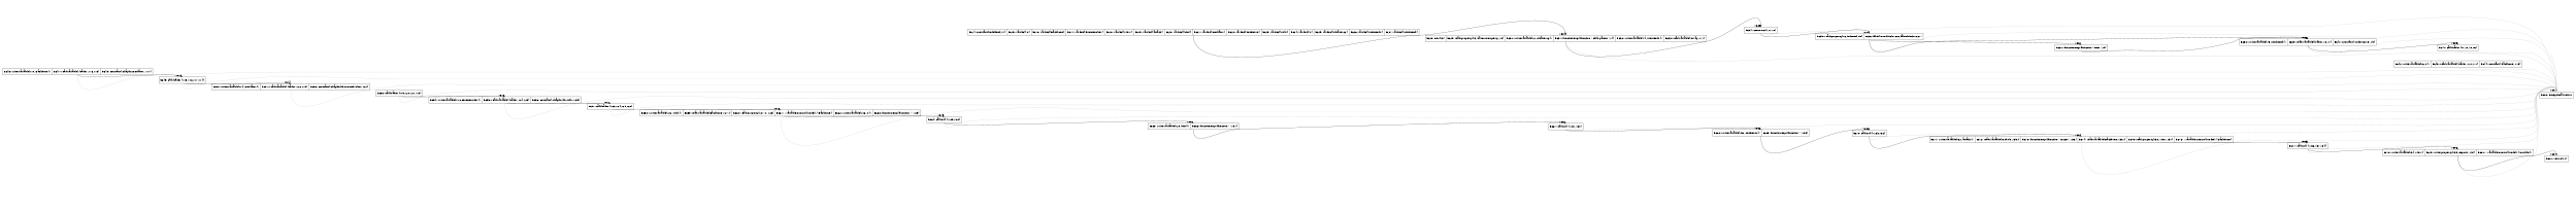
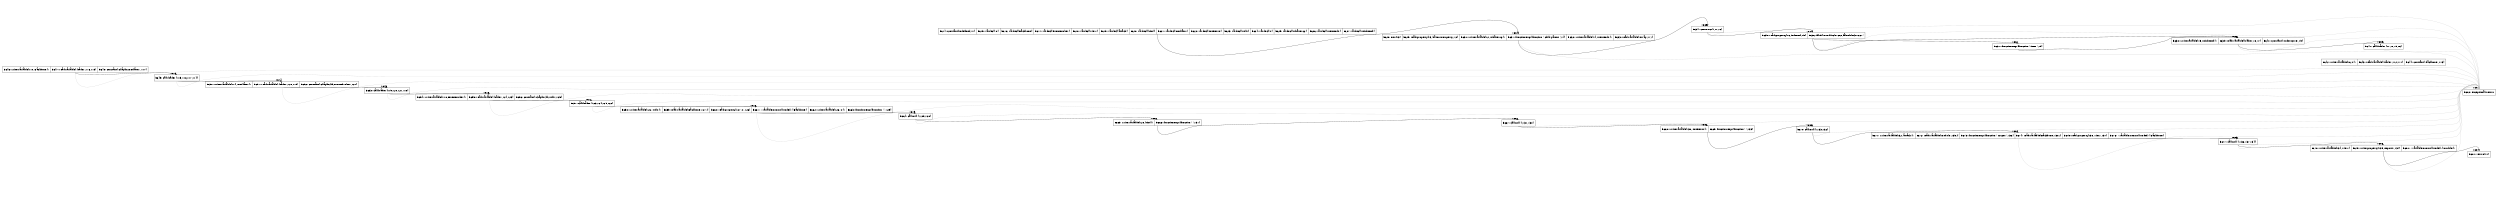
  digraph {
    rankdir=LR
    node [shape=record]
    edge [headport=n tailport=s]
    n1 [label="{5614: constant[undefined,v1]|5615: vardecl['$']|5616: vardecl['Backbone']|5617: vardecl['EventBroker']|5618: vardecl['View']|5619: vardecl['attach']|5620: vardecl['bind']|5621: vardecl['mediator']|5622: vardecl['setHTML']|5623: vardecl['utils']|5624: vardecl['_']|5625: vardecl['__hasProp']|5626: vardecl['__extends']|5627: vardecl['__indexOf']}"]
    n2 [label="{5628: new[v3]|5629: read-property[v3,'hasOwnProperty',v2]|5630: write-variable[v2,'__hasProp']*|5631: function-expr[function ( child parent ),v4]|5632: write-variable[v4,'__extends']*|5633: read-variable['Array',v7,-]}"]
    n3 [label="{5634: construct [-,v7,v6]}"]
    n4 [label="{5682: exceptional-return}"]
    n5 [label="{5635: read-property[v6,'indexOf',v5]|5636: if[v5](true-block:1668,false-block:1667)}"]
    n6 [label="{5638: write-variable[v5,'__indexOf']*|5639: read-variable['loader',v8,v7]|5640: constant[\"underscore\",v9]}"]
    n7 [label="{5637: function-expr[function ( item ),v5]}"]
    n8 [label="{5641: call-loader [v7,v8,v9,v6]}"]
    n9 [label="{5642: write-variable[v6,'_']*|5643: read-variable['loader',v12,v11]|5644: constant[\"backbone\",v13]}"]
    n10 [label="{5646: write-variable[v10,'Backbone']*|5647: read-variable['loader',v16,v15]|5648: constant[\"chaplin/mediator\",v17]}"]
    n11 [label="{5649: call-loader [v15,v16,v17,v14]}"]
    n12 [label="{5650: write-variable[v14,'mediator']*|5651: read-variable['loader',v20,v19]|5652: constant[\"chaplin/lib/event_broker\",v21]}"]
    n13 [label="{5653: call-loader [v19,v20,v21,v18]}"]
    n14 [label="{5654: write-variable[v18,'EventBroker']*|5655: read-variable['loader',v24,v23]|5656: constant[\"chaplin/lib/utils\",v25]}"]
    n15 [label="{5657: call-loader [v23,v24,v25,v22]}"]
    n16 [label="{5658: write-variable[v22,'utils']*|5659: read-variable['Backbone',v27,-]|5660: read-property[v27,'$',v26]|5661: \<variable-non-null-undef\>['Backbone']|5662: write-variable[v26,'$']*|5663: function-expr[function ( ),v29]}"]
    n17 [label="{5664: call-null [-,v29,v28]}"]
    n18 [label="{5665: write-variable[v28,'bind']*|5666: function-expr[function ( ),v31]}"]
    n19 [label="{5667: call-null [-,v31,v30]}"]
    n20 [label="{5668: write-variable[v30,'setHTML']*|5669: function-expr[function ( ),v33]}"]
    n21 [label="{5670: call-null [-,v33,v32]}"]
    n22 [label="{5671: write-variable[v32,'attach']*|5672: read-variable['module',v35,-]|5673: function-expr[function ( _super ),v36]|5674: read-variable['Backbone',v38,-]|5675: read-property[v38,'View',v37]|5676: \<variable-non-null-undef\>['Backbone']}"]
    n23 [label="{5677: call-null [-,v36,v37,v34]}"]
    n24 [label="{5678: write-variable[v34,'View']|5679: write-property[v35,'exports',v34]|5680: \<variable-non-null-undef\>['module']*}"]
    n25 [label="{5681: return[v1]}"]
    n1 -> n2 [headlabel="      1664"]
    n2 -> n3 [headlabel="      1665"]
    n2 -> n4 [color=gray headlabel="      1688"]
    n3 -> n4 [color=gray]
    n3 -> n5 [headlabel="      1666"]
    n5 -> n4 [color=gray]
    n5 -> n6 [headlabel="      1668"]
    n5 -> n7 [headlabel="      1667"]
    n6 -> n4 [color=gray]
    n6 -> n8 [headlabel="      1669"]
    n7 -> n6
    n8 -> n4 [color=gray]
    n9 -> n4 [color=gray]
    n10 -> n4 [color=gray]
    n10 -> n11 [headlabel="      1673"]
    n11 -> n4 [color=gray]
    n11 -> n12 [headlabel="      1674"]
    n12 -> n4 [color=gray]
+   n12 -> n13 [headlabel="      1675"]
    n13 -> n4 [color=gray]
    n13 -> n14 [headlabel="      1676"]
    n14 -> n4 [color=gray]
    n14 -> n15 [headlabel="      1677"]
    n15 -> n4 [color=gray]
    n15 -> n16 [headlabel="      1678"]
    n16 -> n4 [color=gray]
    n16 -> n17 [headlabel="      1679"]
    n17 -> n4 [color=gray]
    n17 -> n18 [headlabel="      1680"]
    n18 -> n19 [headlabel="      1681"]
    n19 -> n4 [color=gray]
    n19 -> n20 [headlabel="      1682"]
    n20 -> n21 [headlabel="      1683"]
    n21 -> n4 [color=gray]
    n21 -> n22 [headlabel="      1684"]
    n22 -> n4 [color=gray]
    n22 -> n23 [headlabel="      1685"]
    n23 -> n4 [color=gray]
    n23 -> n24 [headlabel="      1686"]
    n24 -> n4 [color=gray]
    n24 -> n25 [headlabel="      1687"]
  }
